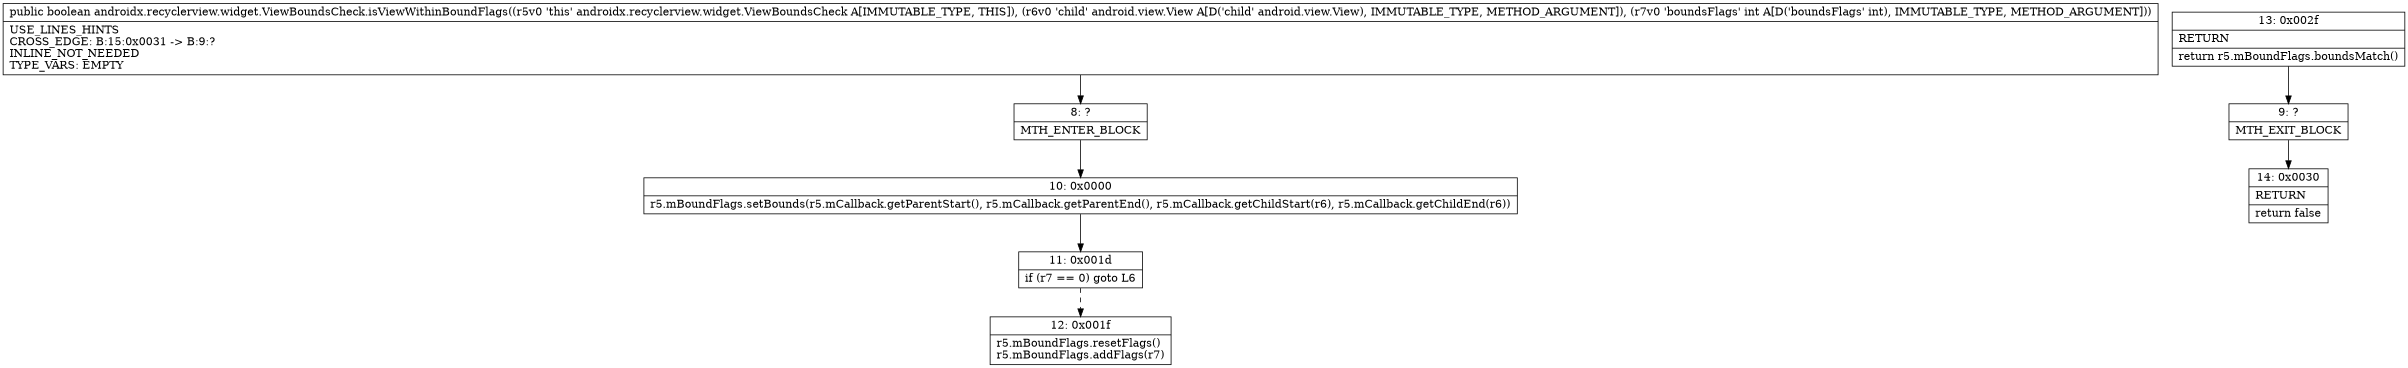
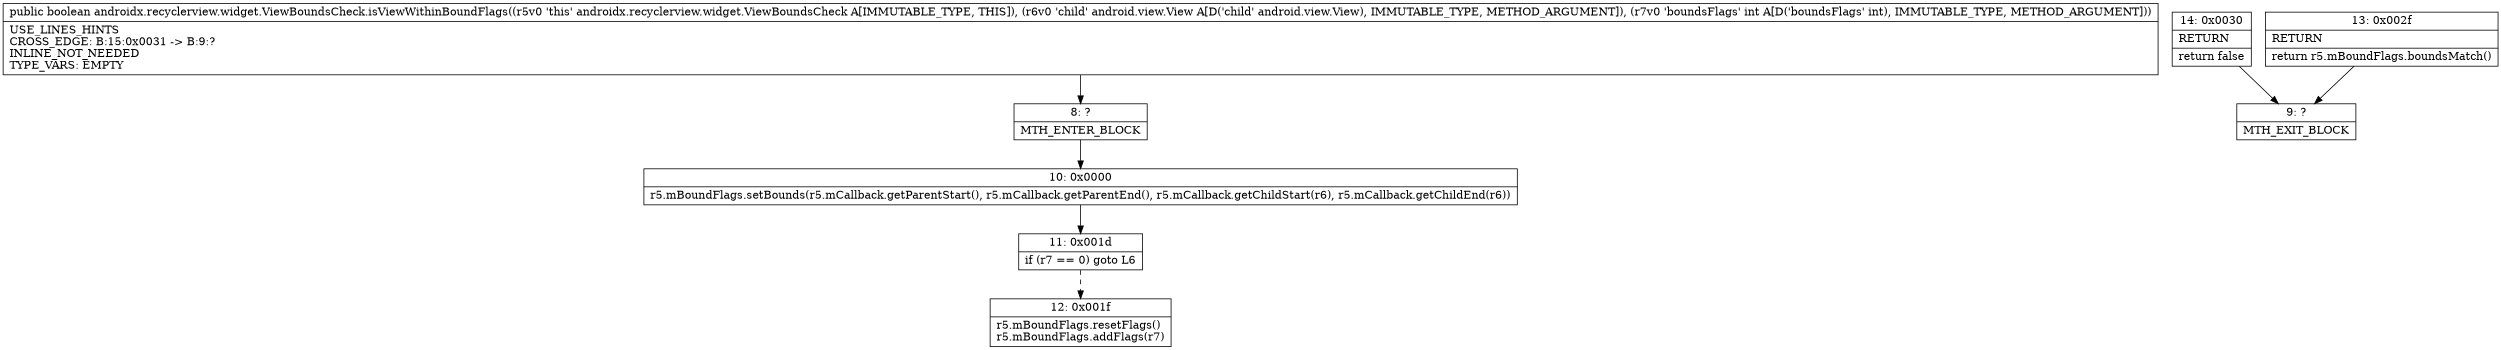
  digraph {
    node [shape=record]
    n1 [label="{8\:\ ?|MTH_ENTER_BLOCK\l}"]
    n2 [label="{10\:\ 0x0000|r5.mBoundFlags.setBounds(r5.mCallback.getParentStart(), r5.mCallback.getParentEnd(), r5.mCallback.getChildStart(r6), r5.mCallback.getChildEnd(r6))\l}"]
    n3 [label="{11\:\ 0x001d|if (r7 == 0) goto L6\l}"]
    n4 [label="{12\:\ 0x001f|r5.mBoundFlags.resetFlags()\lr5.mBoundFlags.addFlags(r7)\l}"]
    n5 [label="{14\:\ 0x0030|RETURN\l|return false\l}"]
    n6 [label="{9\:\ ?|MTH_EXIT_BLOCK\l}"]
    n7 [label="{13\:\ 0x002f|RETURN\l|return r5.mBoundFlags.boundsMatch()\l}"]
    n8 [label="{public boolean androidx.recyclerview.widget.ViewBoundsCheck.isViewWithinBoundFlags((r5v0 'this' androidx.recyclerview.widget.ViewBoundsCheck A[IMMUTABLE_TYPE, THIS]), (r6v0 'child' android.view.View A[D('child' android.view.View), IMMUTABLE_TYPE, METHOD_ARGUMENT]), (r7v0 'boundsFlags' int A[D('boundsFlags' int), IMMUTABLE_TYPE, METHOD_ARGUMENT]))  | USE_LINES_HINTS\lCROSS_EDGE: B:15:0x0031 \-\> B:9:?\lINLINE_NOT_NEEDED\lTYPE_VARS: EMPTY\l}"]
    n1 -> n2
    n2 -> n3
    n3 -> n4 [style=dashed]
-   n6 -> n5
+   n5 -> n6
    n7 -> n6
    n8 -> n1
  }
